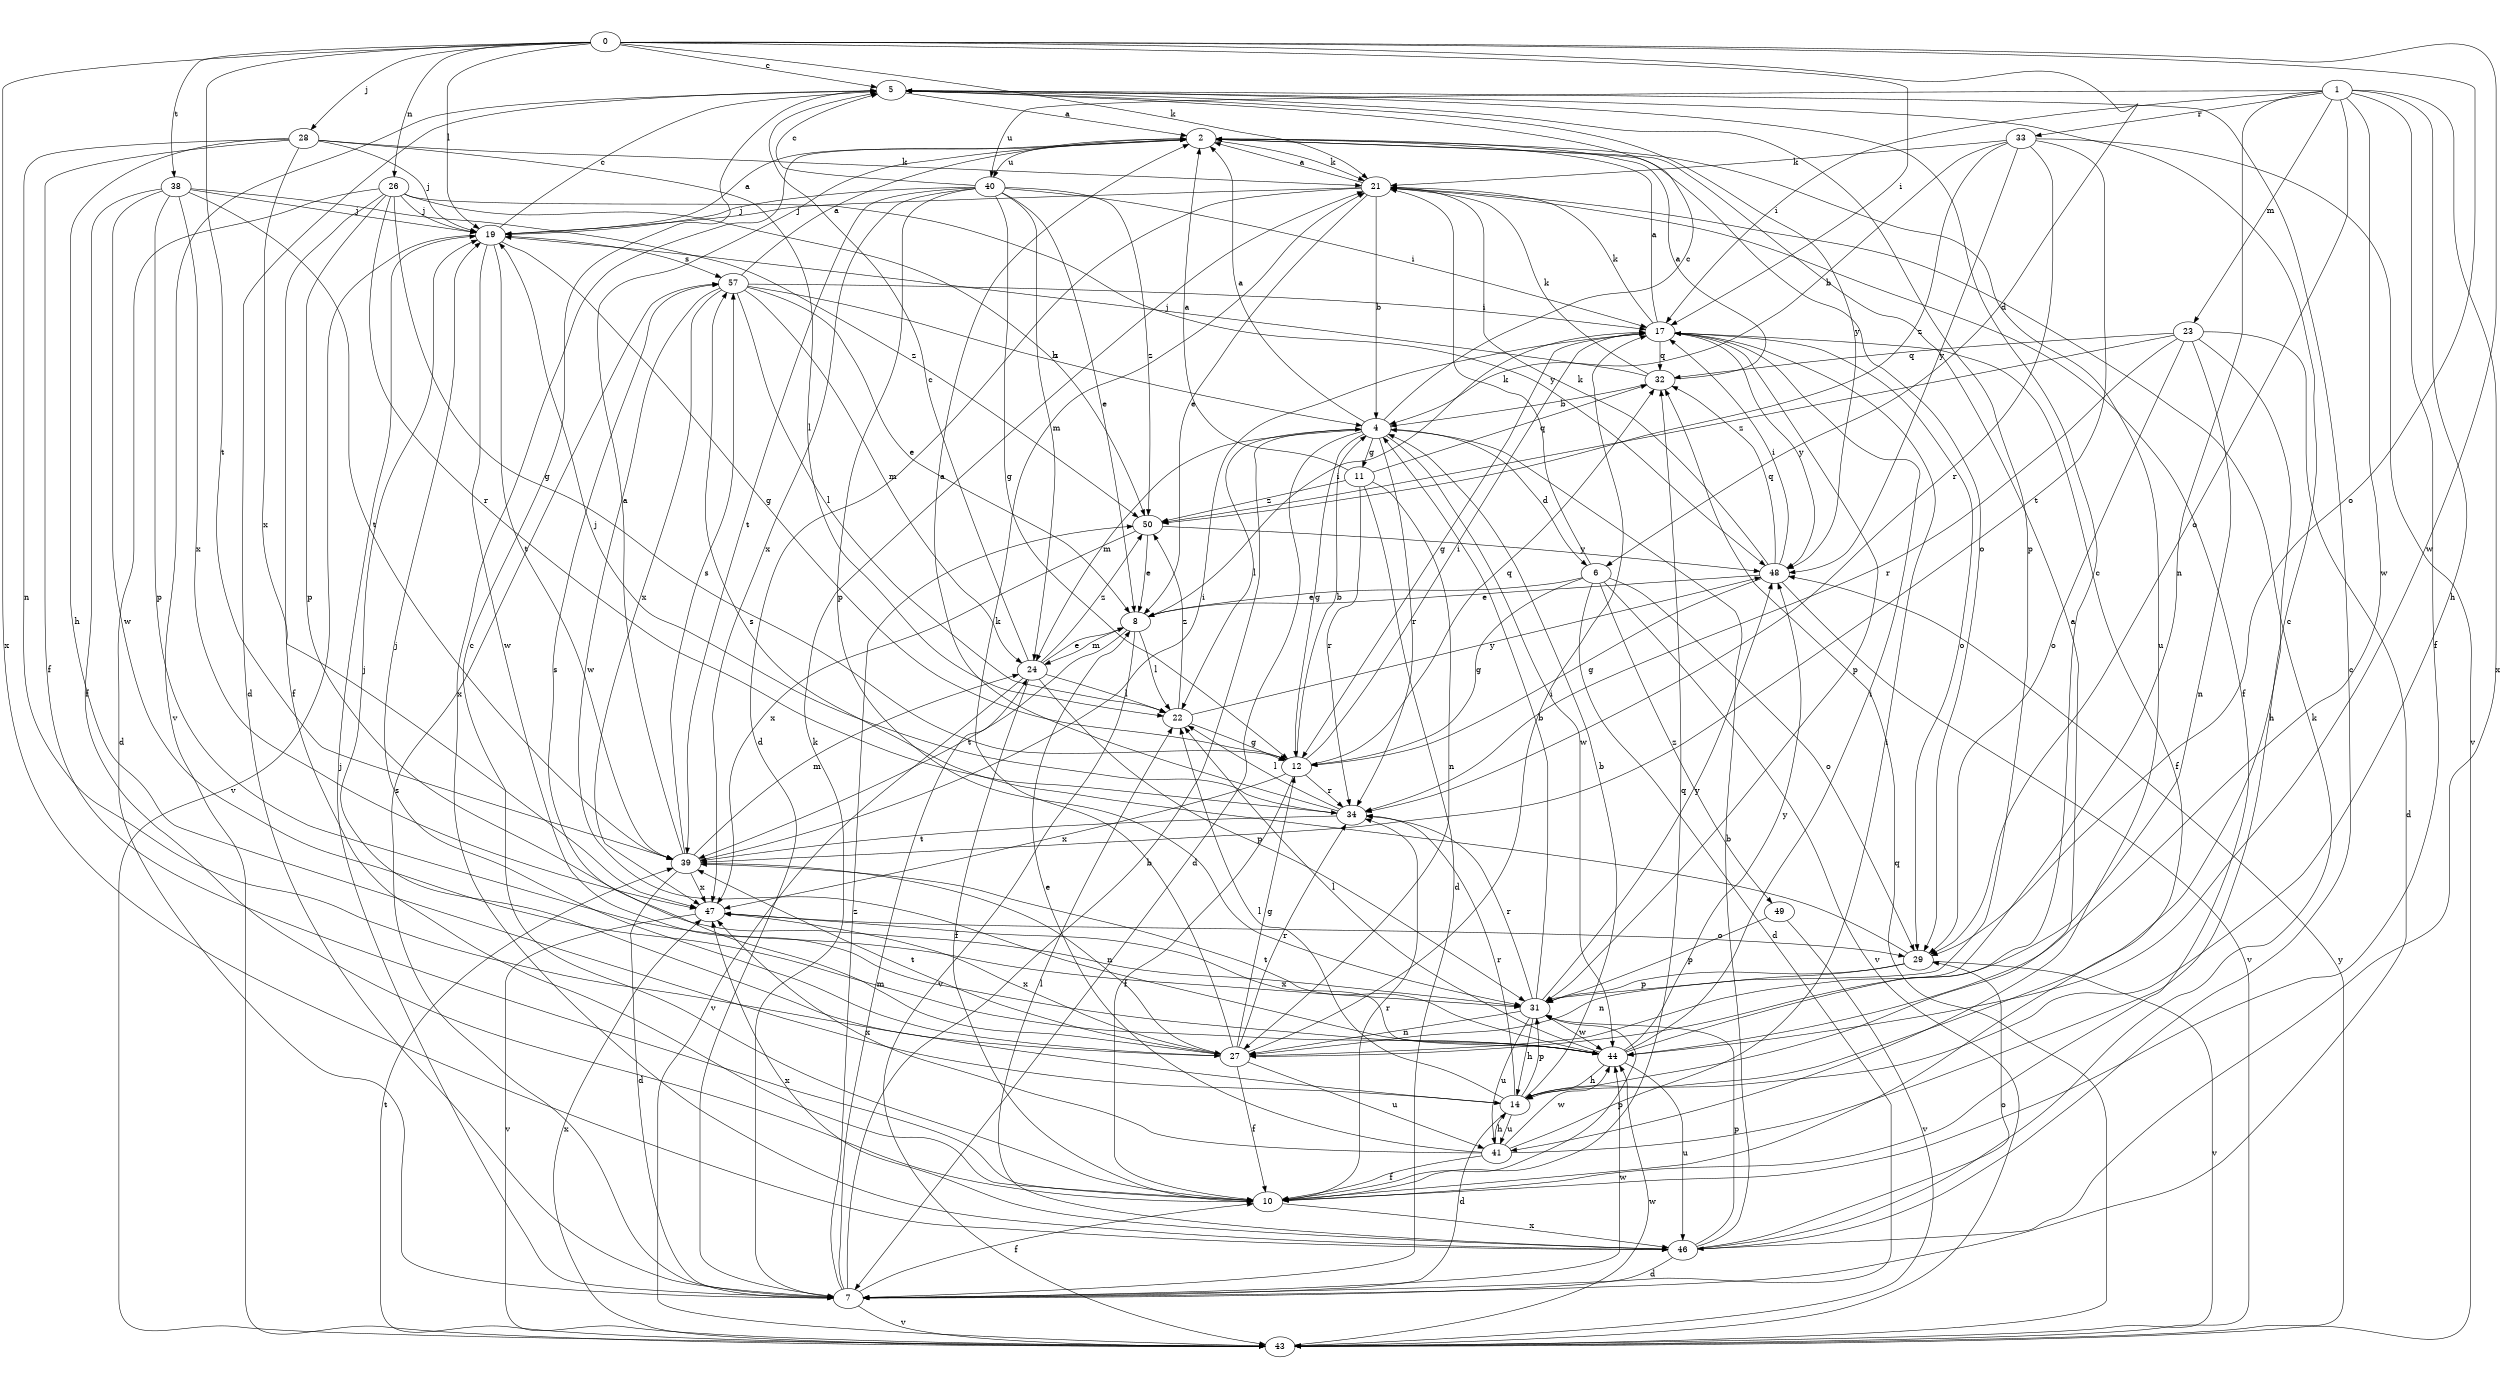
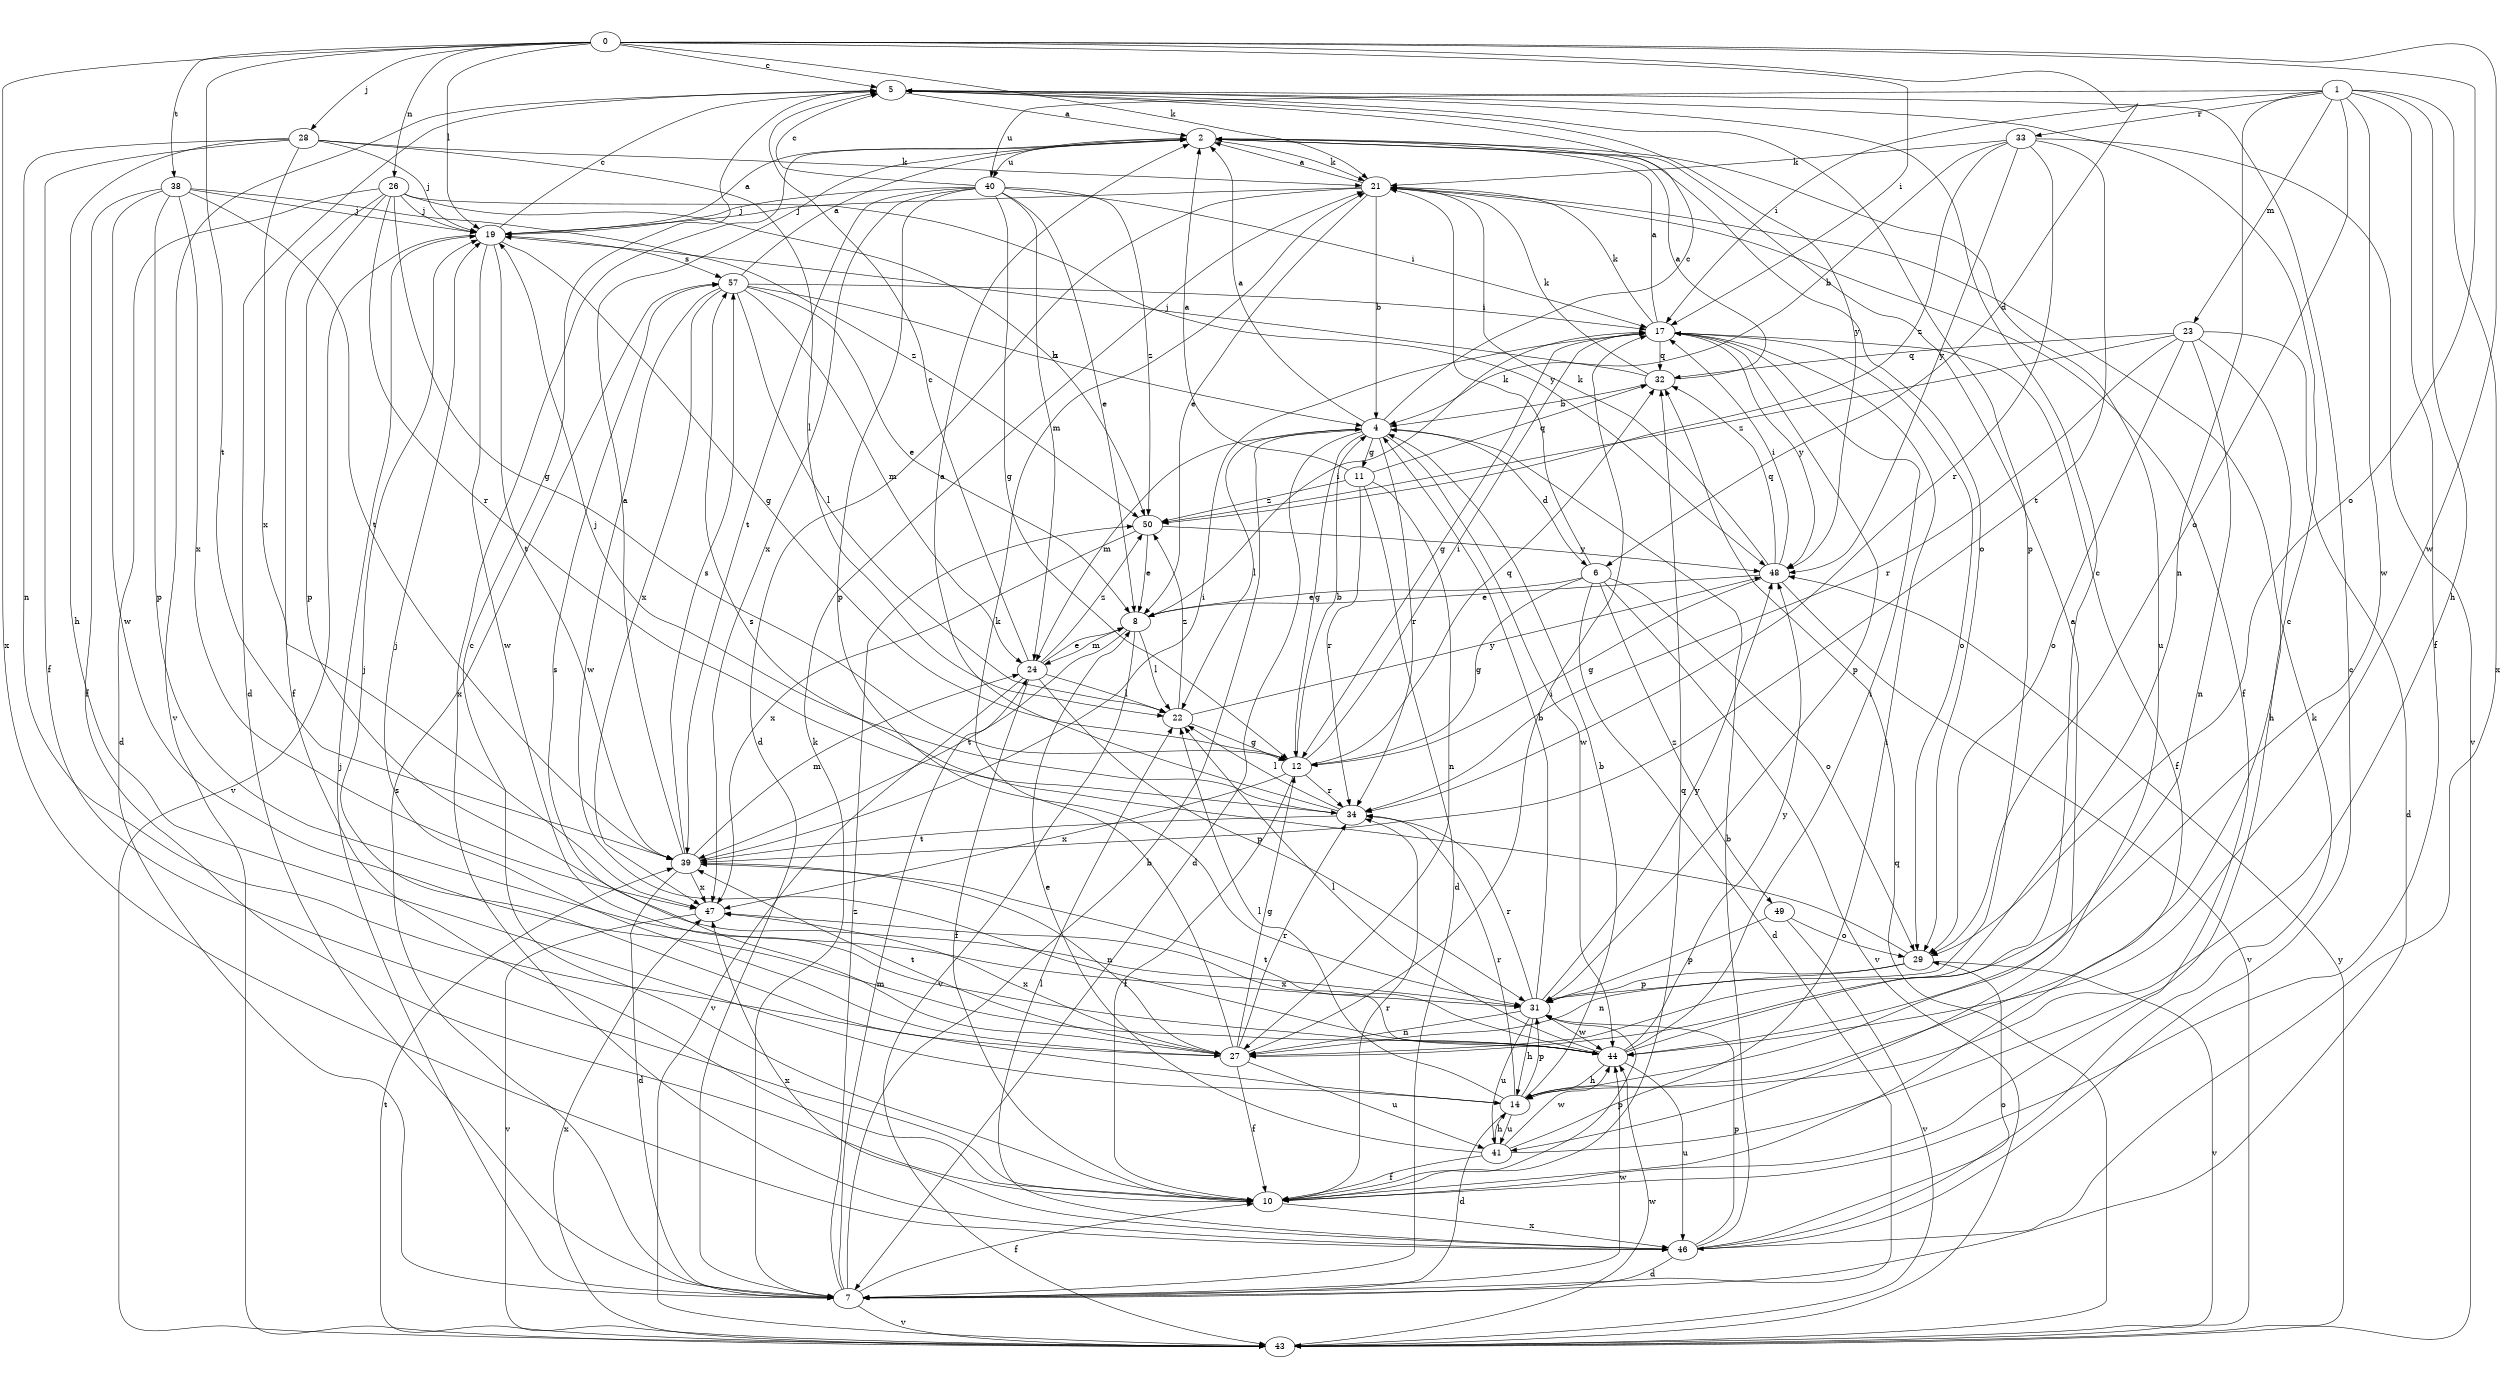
  strict digraph {
    0
    5
    6
    17
    n5 [label=28]
    19
    21
    26
    29
    38
    39
    44
    46
    2
    7
    31
    43
    48
    12
    8
    49
    10
    32
    14
    27
    22
    47
    n28 [label=57]
    4
    34
    50
    24
    1
    23
    33
    40
    41
    11
    0 -> 5 [label=c]
    0 -> 6 [label=d]
    0 -> 17 [label=i]
    0 -> n5 [label=j]
    0 -> 19 [label=l]
    0 -> 21 [label=k]
    0 -> 26 [label=n]
    0 -> 29 [label=o]
    0 -> 38 [label=t]
    0 -> 39 [label=t]
    0 -> 44 [label=w]
    0 -> 46 [label=x]
    5 -> 2 [label=a]
    5 -> 7 [label=d]
    5 -> 31 [label=p]
    5 -> 43 [label=v]
    5 -> 48 [label=y]
    6 -> 21 [label=k]
    6 -> 29 [label=o]
    6 -> 7 [label=d]
    6 -> 43 [label=v]
    6 -> 12 [label=g]
    6 -> 8 [label=e]
    6 -> 49 [label=z]
    17 -> 21 [label=k]
    17 -> 29 [label=o]
    17 -> 2 [label=a]
    17 -> 31 [label=p]
    17 -> 48 [label=y]
    17 -> 12 [label=g]
    17 -> 10 [label=f]
    17 -> 32 [label=q]
    n5 -> 19 [label=j]
    n5 -> 21 [label=k]
    n5 -> 10 [label=f]
    n5 -> 14 [label=h]
    n5 -> 27 [label=n]
    n5 -> 22 [label=l]
    n5 -> 47 [label=x]
    19 -> 5 [label=c]
    19 -> 39 [label=t]
    19 -> 44 [label=w]
    19 -> 2 [label=a]
    19 -> 43 [label=v]
    19 -> 12 [label=g]
    19 -> n28 [label=s]
    21 -> 19 [label=j]
    21 -> 2 [label=a]
    21 -> 7 [label=d]
    21 -> 8 [label=e]
    21 -> 10 [label=f]
    21 -> 4 [label=b]
    26 -> 19 [label=j]
    26 -> 7 [label=d]
    26 -> 31 [label=p]
    26 -> 48 [label=y]
    26 -> 12 [label=g]
    26 -> 10 [label=f]
    26 -> 34 [label=r]
    26 -> 50 [label=z]
    29 -> 31 [label=p]
    29 -> 43 [label=v]
    29 -> 27 [label=n]
    29 -> n28 [label=s]
    38 -> 19 [label=j]
    38 -> 39 [label=t]
    38 -> 44 [label=w]
    38 -> 31 [label=p]
    38 -> 10 [label=f]
    38 -> 47 [label=x]
    38 -> 50 [label=z]
    39 -> 17 [label=i]
    39 -> 2 [label=a]
    39 -> 7 [label=d]
    39 -> 27 [label=n]
    39 -> 47 [label=x]
    39 -> n28 [label=s]
    39 -> 24 [label=m]
    44 -> 5 [label=c]
    44 -> 17 [label=i]
    44 -> 39 [label=t]
    44 -> 46 [label=u]
    44 -> 48 [label=y]
    44 -> 14 [label=h]
    44 -> 22 [label=l]
    44 -> 47 [label=x]
    46 -> 5 [label=c]
    46 -> 21 [label=k]
    46 -> 29 [label=o]
    46 -> 7 [label=d]
    46 -> 31 [label=p]
    46 -> 22 [label=l]
    46 -> 47 [label=x]
    46 -> 4 [label=b]
    2 -> 21 [label=k]
    2 -> 29 [label=o]
    2 -> 46 [label=x]
    2 -> 40 [label=u]
    2 -> 41 [label=u]
    7 -> 19 [label=j]
    7 -> 21 [label=k]
    7 -> 44 [label=w]
    7 -> 43 [label=v]
    7 -> 10 [label=f]
    7 -> n28 [label=s]
    7 -> 4 [label=b]
    7 -> 50 [label=z]
    7 -> 24 [label=m]
    31 -> 44 [label=w]
    31 -> 48 [label=y]
    31 -> 14 [label=h]
    31 -> 27 [label=n]
    31 -> 4 [label=b]
    31 -> 34 [label=r]
    31 -> 41 [label=u]
    43 -> 39 [label=t]
    43 -> 44 [label=w]
    43 -> 48 [label=y]
    43 -> 32 [label=q]
    43 -> 47 [label=x]
    48 -> 17 [label=i]
    48 -> 21 [label=k]
    48 -> 43 [label=v]
    48 -> 12 [label=g]
    48 -> 8 [label=e]
    48 -> 32 [label=q]
    12 -> 17 [label=i]
    12 -> 10 [label=f]
    12 -> 32 [label=q]
    12 -> 47 [label=x]
    12 -> 4 [label=b]
    12 -> 34 [label=r]
    8 -> 17 [label=i]
    8 -> 39 [label=t]
    8 -> 43 [label=v]
    8 -> 22 [label=l]
    8 -> 24 [label=m]
-   47 -> 29 [label=o]
+   49 -> 29 [label=o]
    49 -> 31 [label=p]
    49 -> 43 [label=v]
    10 -> 5 [label=c]
    10 -> 46 [label=x]
    10 -> 31 [label=p]
    10 -> 32 [label=q]
    10 -> 34 [label=r]
    32 -> 19 [label=j]
    32 -> 21 [label=k]
    32 -> 2 [label=a]
    32 -> 4 [label=b]
    14 -> 19 [label=j]
    14 -> 2 [label=a]
    14 -> 7 [label=d]
    14 -> 31 [label=p]
    14 -> 22 [label=l]
    14 -> 4 [label=b]
    14 -> 34 [label=r]
    14 -> 41 [label=u]
    27 -> 17 [label=i]
    27 -> 19 [label=j]
    27 -> 21 [label=k]
    27 -> 39 [label=t]
    27 -> 12 [label=g]
    27 -> 10 [label=f]
    27 -> 47 [label=x]
    27 -> n28 [label=s]
    27 -> 34 [label=r]
    27 -> 41 [label=u]
    22 -> 48 [label=y]
    22 -> 12 [label=g]
    22 -> 50 [label=z]
    47 -> 43 [label=v]
    n28 -> 17 [label=i]
    n28 -> 44 [label=w]
    n28 -> 2 [label=a]
    n28 -> 8 [label=e]
    n28 -> 22 [label=l]
    n28 -> 47 [label=x]
    n28 -> 4 [label=b]
    n28 -> 24 [label=m]
    4 -> 5 [label=c]
    4 -> 6 [label=d]
    4 -> 44 [label=w]
    4 -> 2 [label=a]
    4 -> 7 [label=d]
    4 -> 12 [label=g]
    4 -> 22 [label=l]
    4 -> 34 [label=r]
    4 -> 24 [label=m]
    4 -> 11 [label=g]
    34 -> 19 [label=j]
    34 -> 39 [label=t]
    34 -> 2 [label=a]
    34 -> 22 [label=l]
    50 -> 48 [label=y]
    50 -> 8 [label=e]
    50 -> 47 [label=x]
    24 -> 5 [label=c]
    24 -> 31 [label=p]
    24 -> 43 [label=v]
    24 -> 8 [label=e]
    24 -> 10 [label=f]
    24 -> 22 [label=l]
    24 -> 50 [label=z]
    1 -> 17 [label=i]
    1 -> 29 [label=o]
    1 -> 44 [label=w]
    1 -> 46 [label=x]
    1 -> 10 [label=f]
    1 -> 14 [label=h]
    1 -> 27 [label=n]
    1 -> 23 [label=m]
    1 -> 33 [label=r]
    1 -> 40 [label=u]
    23 -> 29 [label=o]
    23 -> 7 [label=d]
    23 -> 32 [label=q]
    23 -> 14 [label=h]
    23 -> 27 [label=n]
    23 -> 34 [label=r]
    23 -> 50 [label=z]
    33 -> 21 [label=k]
    33 -> 39 [label=t]
    33 -> 43 [label=v]
    33 -> 48 [label=y]
    33 -> 4 [label=b]
    33 -> 34 [label=r]
    33 -> 50 [label=z]
    40 -> 5 [label=c]
    40 -> 17 [label=i]
    40 -> 19 [label=j]
    40 -> 39 [label=t]
    40 -> 31 [label=p]
    40 -> 12 [label=g]
    40 -> 8 [label=e]
    40 -> 47 [label=x]
    40 -> 50 [label=z]
    40 -> 24 [label=m]
    41 -> 5 [label=c]
    41 -> 17 [label=i]
    41 -> 44 [label=w]
    41 -> 8 [label=e]
    41 -> 10 [label=f]
    41 -> 14 [label=h]
-   41 -> 47 [label=x]
    11 -> 2 [label=a]
    11 -> 7 [label=d]
    11 -> 32 [label=q]
    11 -> 27 [label=n]
    11 -> 34 [label=r]
    11 -> 50 [label=z]
  }
